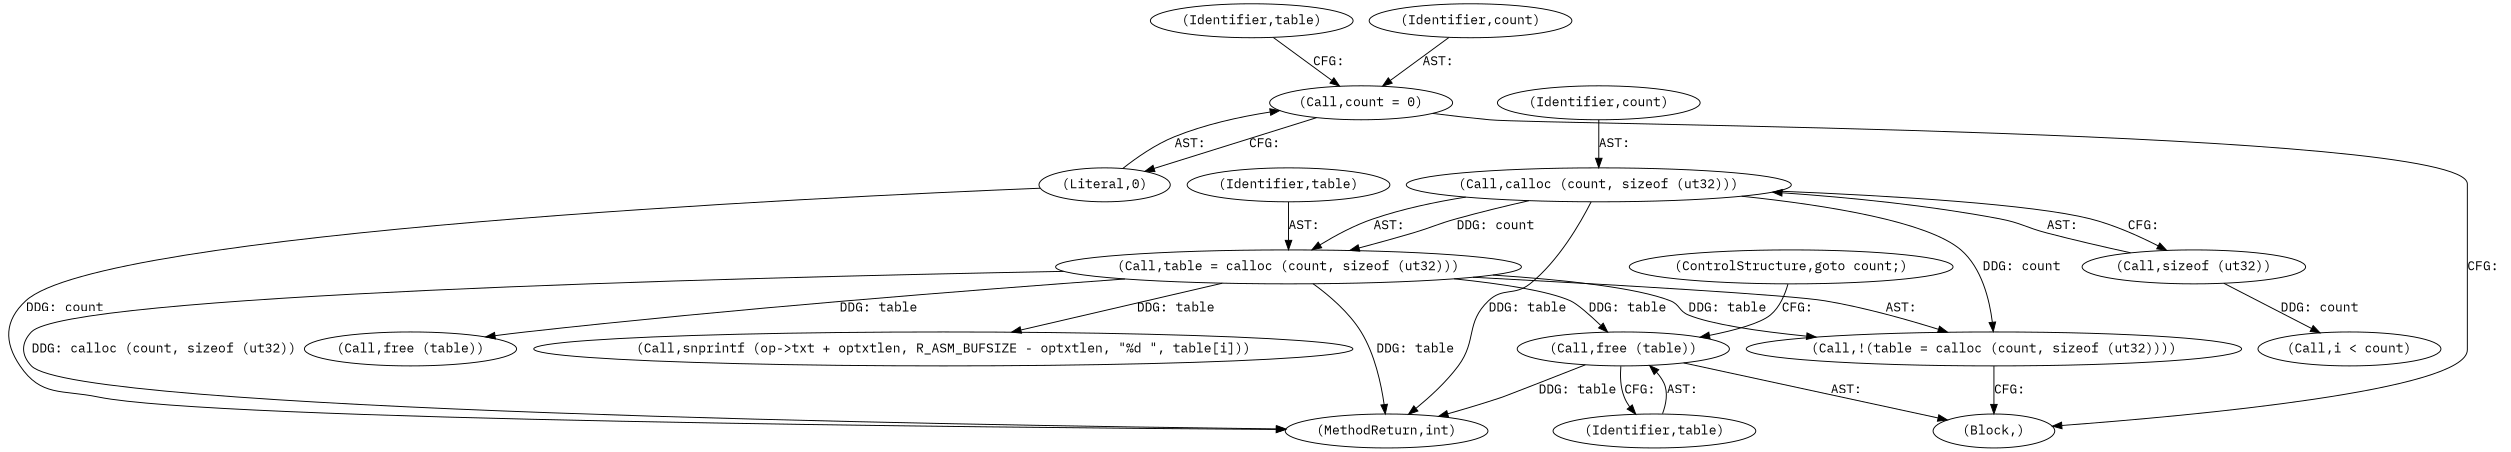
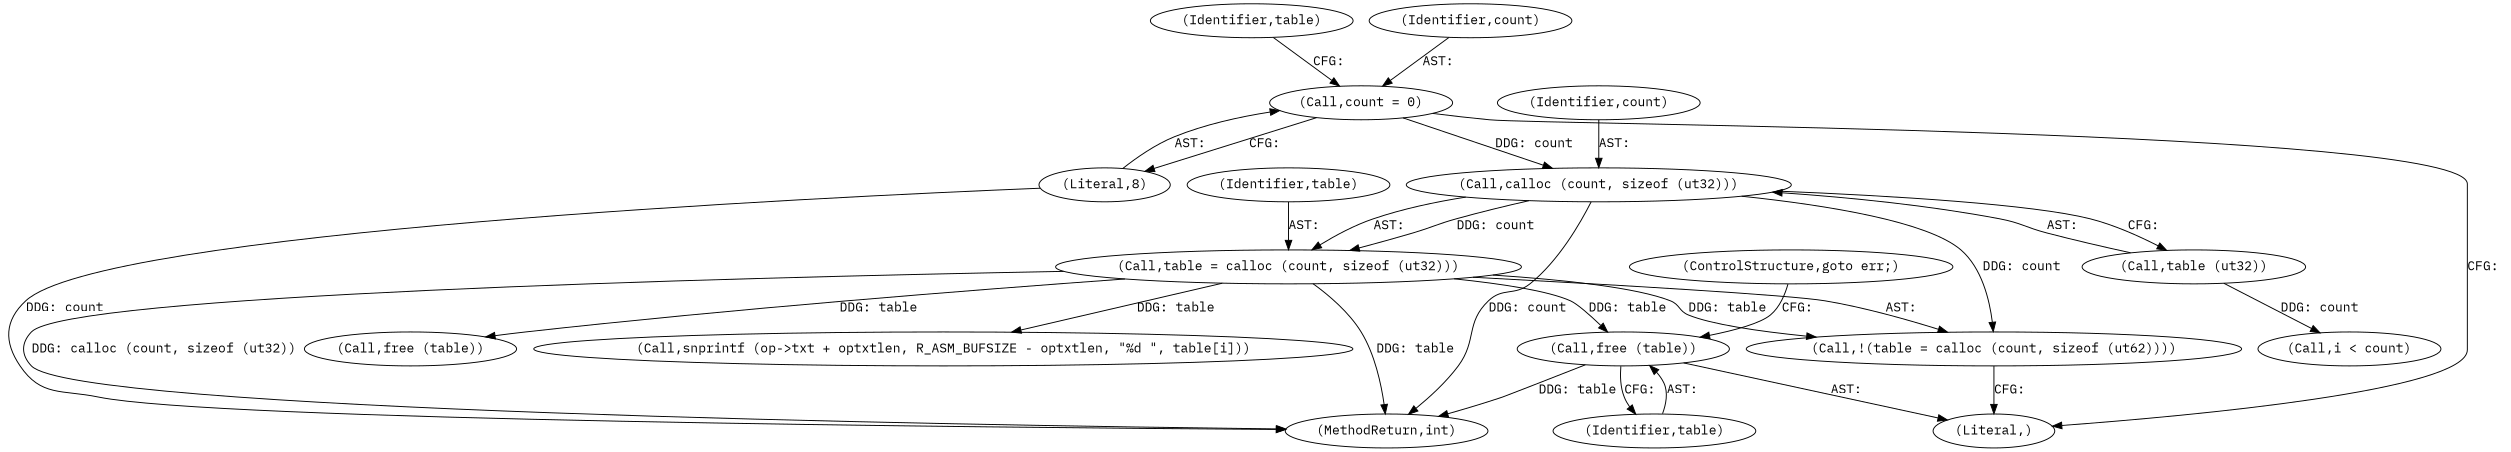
  digraph {
    fontname="IBM Plex Mono"
    node [fontname="IBM Plex Mono"]
    edge [fontname="IBM Plex Mono"]
    n1 [label="(Call,free (table))"]
    n2 [label="(Identifier,table)"]
    n3 [label="(MethodReturn,int)"]
-   n4 [label="(Block,)"]
+   n4 [label="(Literal,)"]
    n5 [label="(Call,table = calloc (count, sizeof (ut32)))"]
    n6 [label="(Call,snprintf (op->txt + optxtlen, R_ASM_BUFSIZE - optxtlen, \"%d \", table[i]))"]
-   n7 [label="(Call,!(table = calloc (count, sizeof (ut32))))"]
+   n7 [label="(Call,!(table = calloc (count, sizeof (ut62))))"]
    n8 [label="(Call,free (table))"]
    n9 [label="(Call,calloc (count, sizeof (ut32)))"]
-   n10 [label="(Call,sizeof (ut32))"]
+   n10 [label="(Call,table (ut32))"]
    n11 [label="(Call,i < count)"]
    n12 [label="(Call,count = 0)"]
-   n13 [label="(Literal,0)"]
+   n13 [label="(Literal,8)"]
    n14 [label="(Identifier,table)"]
    n15 [label="(Identifier,count)"]
-   n16 [label="(ControlStructure,goto count;)"]
+   n16 [label="(ControlStructure,goto err;)"]
    n17 [label="(Identifier,table)"]
    n18 [label="(Identifier,count)"]
    n1 -> n2 [label="CFG: "]
    n1 -> n3 [label="DDG: table"]
    n1 -> n4 [label="AST: "]
    n2 -> n1 [label="AST: "]
    n5 -> n1 [label="DDG: table"]
    n5 -> n3 [label="DDG: table"]
    n5 -> n3 [label="DDG: calloc (count, sizeof (ut32))"]
    n5 -> n6 [label="DDG: table"]
    n5 -> n7 [label="AST: "]
    n5 -> n7 [label="DDG: table"]
    n5 -> n8 [label="DDG: table"]
    n7 -> n4 [label="CFG: "]
-   n9 -> n3 [label="DDG: table"]
+   n9 -> n3 [label="DDG: count"]
    n9 -> n5 [label="AST: "]
    n9 -> n5 [label="DDG: count"]
    n9 -> n7 [label="DDG: count"]
    n9 -> n10 [label="CFG: "]
    n10 -> n9 [label="AST: "]
    n10 -> n11 [label="DDG: count"]
    n12 -> n4 [label="CFG: "]
+   n12 -> n9 [label="DDG: count"]
    n12 -> n13 [label="CFG: "]
    n13 -> n3 [label="DDG: count"]
    n13 -> n12 [label="AST: "]
    n14 -> n12 [label="CFG: "]
    n15 -> n12 [label="AST: "]
    n16 -> n1 [label="CFG: "]
    n17 -> n5 [label="AST: "]
    n18 -> n9 [label="AST: "]
  }
